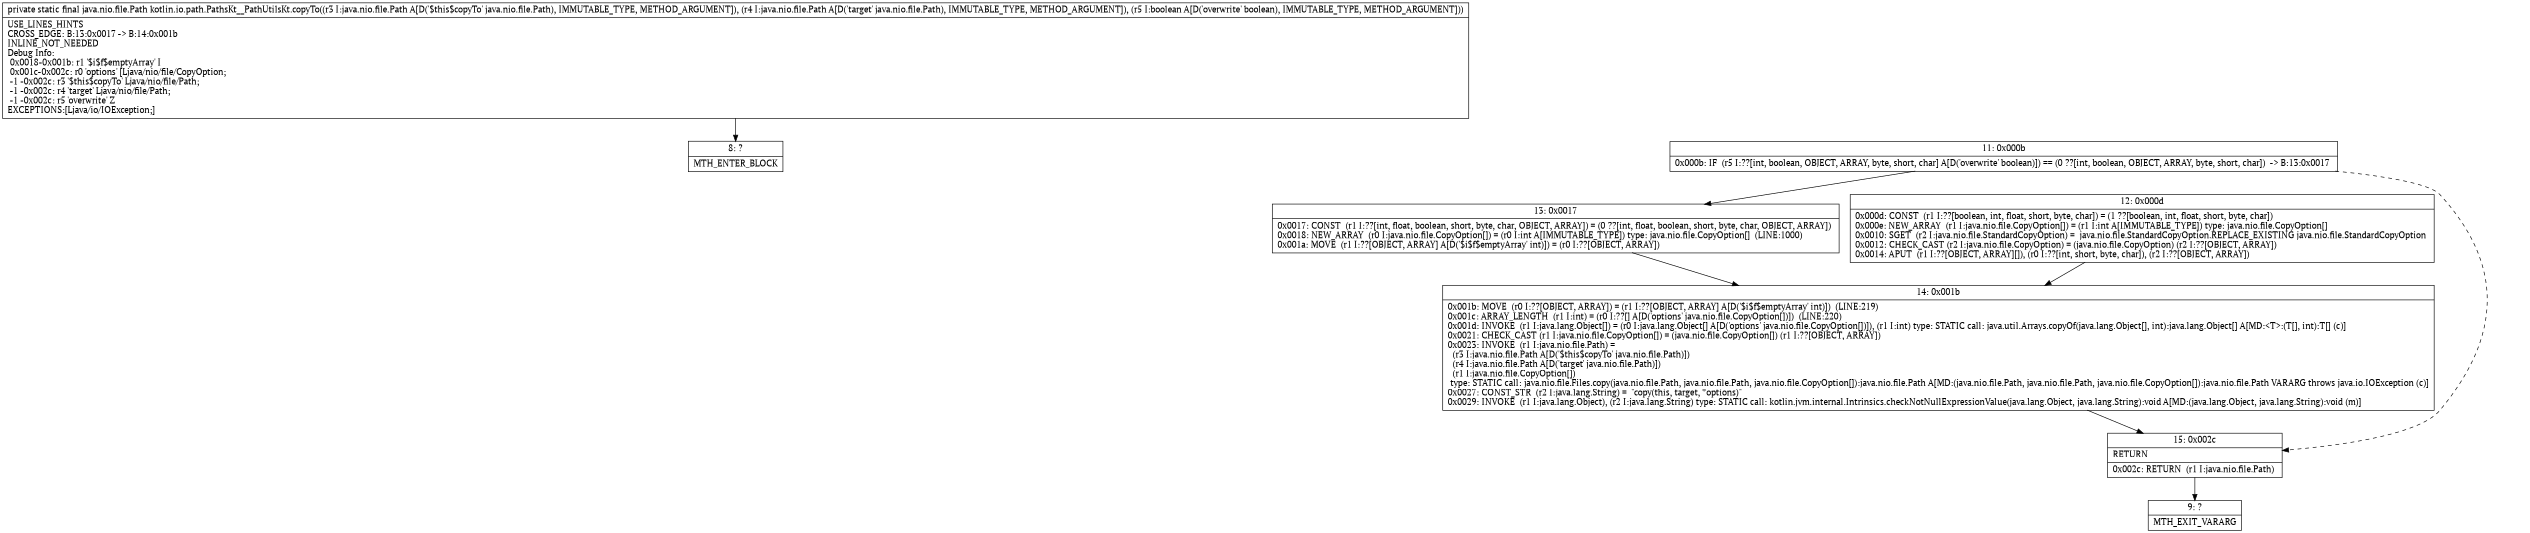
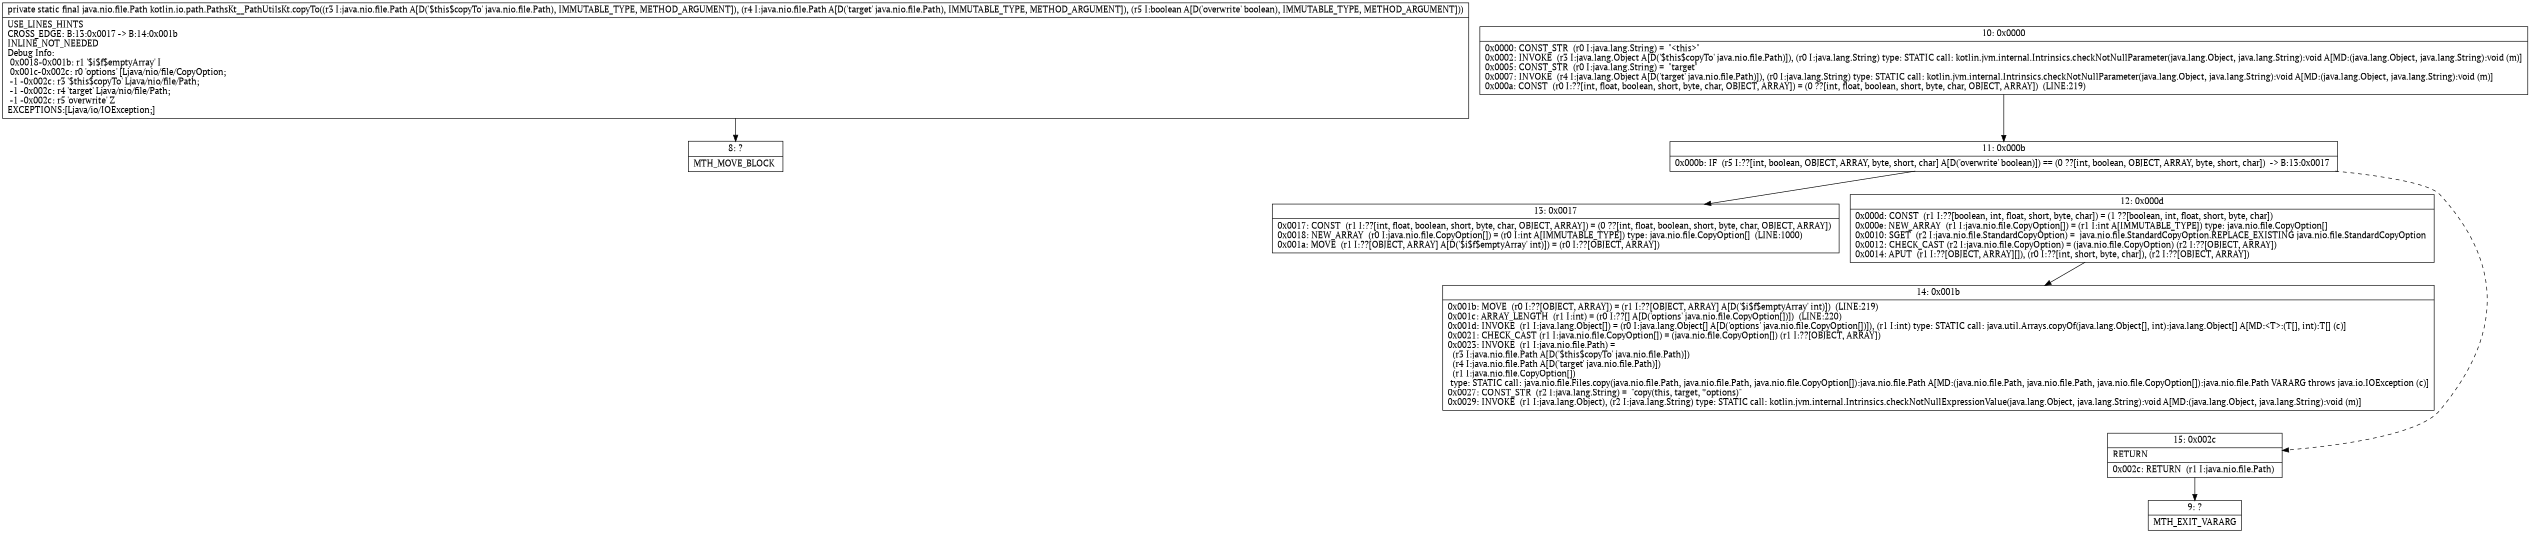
  digraph {
    fontname="PT Serif"
    node [fontname="PT Serif" shape=record]
    edge [fontname="PT Serif"]
-   n1 [label="{8\:\ ?|MTH_ENTER_BLOCK\l}"]
+   n1 [label="{8\:\ ?|MTH_MOVE_BLOCK\l}"]
+   n2 [label="{10\:\ 0x0000|0x0000: CONST_STR  (r0 I:java.lang.String) =  \"\<this\>\" \l0x0002: INVOKE  (r3 I:java.lang.Object A[D('$this$copyTo' java.nio.file.Path)]), (r0 I:java.lang.String) type: STATIC call: kotlin.jvm.internal.Intrinsics.checkNotNullParameter(java.lang.Object, java.lang.String):void A[MD:(java.lang.Object, java.lang.String):void (m)]\l0x0005: CONST_STR  (r0 I:java.lang.String) =  \"target\" \l0x0007: INVOKE  (r4 I:java.lang.Object A[D('target' java.nio.file.Path)]), (r0 I:java.lang.String) type: STATIC call: kotlin.jvm.internal.Intrinsics.checkNotNullParameter(java.lang.Object, java.lang.String):void A[MD:(java.lang.Object, java.lang.String):void (m)]\l0x000a: CONST  (r0 I:??[int, float, boolean, short, byte, char, OBJECT, ARRAY]) = (0 ??[int, float, boolean, short, byte, char, OBJECT, ARRAY])  (LINE:219)\l}"]
    n3 [label="{11\:\ 0x000b|0x000b: IF  (r5 I:??[int, boolean, OBJECT, ARRAY, byte, short, char] A[D('overwrite' boolean)]) == (0 ??[int, boolean, OBJECT, ARRAY, byte, short, char])  \-\> B:13:0x0017 \l}"]
    n4 [label="{13\:\ 0x0017|0x0017: CONST  (r1 I:??[int, float, boolean, short, byte, char, OBJECT, ARRAY]) = (0 ??[int, float, boolean, short, byte, char, OBJECT, ARRAY]) \l0x0018: NEW_ARRAY  (r0 I:java.nio.file.CopyOption[]) = (r0 I:int A[IMMUTABLE_TYPE]) type: java.nio.file.CopyOption[]  (LINE:1000)\l0x001a: MOVE  (r1 I:??[OBJECT, ARRAY] A[D('$i$f$emptyArray' int)]) = (r0 I:??[OBJECT, ARRAY]) \l}"]
    n5 [label="{15\:\ 0x002c|RETURN\l|0x002c: RETURN  (r1 I:java.nio.file.Path) \l}"]
    n6 [label="{12\:\ 0x000d|0x000d: CONST  (r1 I:??[boolean, int, float, short, byte, char]) = (1 ??[boolean, int, float, short, byte, char]) \l0x000e: NEW_ARRAY  (r1 I:java.nio.file.CopyOption[]) = (r1 I:int A[IMMUTABLE_TYPE]) type: java.nio.file.CopyOption[] \l0x0010: SGET  (r2 I:java.nio.file.StandardCopyOption) =  java.nio.file.StandardCopyOption.REPLACE_EXISTING java.nio.file.StandardCopyOption \l0x0012: CHECK_CAST (r2 I:java.nio.file.CopyOption) = (java.nio.file.CopyOption) (r2 I:??[OBJECT, ARRAY]) \l0x0014: APUT  (r1 I:??[OBJECT, ARRAY][]), (r0 I:??[int, short, byte, char]), (r2 I:??[OBJECT, ARRAY]) \l}"]
    n7 [label="{14\:\ 0x001b|0x001b: MOVE  (r0 I:??[OBJECT, ARRAY]) = (r1 I:??[OBJECT, ARRAY] A[D('$i$f$emptyArray' int)])  (LINE:219)\l0x001c: ARRAY_LENGTH  (r1 I:int) = (r0 I:??[] A[D('options' java.nio.file.CopyOption[])])  (LINE:220)\l0x001d: INVOKE  (r1 I:java.lang.Object[]) = (r0 I:java.lang.Object[] A[D('options' java.nio.file.CopyOption[])]), (r1 I:int) type: STATIC call: java.util.Arrays.copyOf(java.lang.Object[], int):java.lang.Object[] A[MD:\<T\>:(T[], int):T[] (c)]\l0x0021: CHECK_CAST (r1 I:java.nio.file.CopyOption[]) = (java.nio.file.CopyOption[]) (r1 I:??[OBJECT, ARRAY]) \l0x0023: INVOKE  (r1 I:java.nio.file.Path) = \l  (r3 I:java.nio.file.Path A[D('$this$copyTo' java.nio.file.Path)])\l  (r4 I:java.nio.file.Path A[D('target' java.nio.file.Path)])\l  (r1 I:java.nio.file.CopyOption[])\l type: STATIC call: java.nio.file.Files.copy(java.nio.file.Path, java.nio.file.Path, java.nio.file.CopyOption[]):java.nio.file.Path A[MD:(java.nio.file.Path, java.nio.file.Path, java.nio.file.CopyOption[]):java.nio.file.Path VARARG throws java.io.IOException (c)]\l0x0027: CONST_STR  (r2 I:java.lang.String) =  \"copy(this, target, *options)\" \l0x0029: INVOKE  (r1 I:java.lang.Object), (r2 I:java.lang.String) type: STATIC call: kotlin.jvm.internal.Intrinsics.checkNotNullExpressionValue(java.lang.Object, java.lang.String):void A[MD:(java.lang.Object, java.lang.String):void (m)]\l}"]
    n8 [label="{9\:\ ?|MTH_EXIT_VARARG\l}"]
    n9 [label="{private static final java.nio.file.Path kotlin.io.path.PathsKt__PathUtilsKt.copyTo((r3 I:java.nio.file.Path A[D('$this$copyTo' java.nio.file.Path), IMMUTABLE_TYPE, METHOD_ARGUMENT]), (r4 I:java.nio.file.Path A[D('target' java.nio.file.Path), IMMUTABLE_TYPE, METHOD_ARGUMENT]), (r5 I:boolean A[D('overwrite' boolean), IMMUTABLE_TYPE, METHOD_ARGUMENT]))  | USE_LINES_HINTS\lCROSS_EDGE: B:13:0x0017 \-\> B:14:0x001b\lINLINE_NOT_NEEDED\lDebug Info:\l  0x0018\-0x001b: r1 '$i$f$emptyArray' I\l  0x001c\-0x002c: r0 'options' [Ljava\/nio\/file\/CopyOption;\l  \-1 \-0x002c: r3 '$this$copyTo' Ljava\/nio\/file\/Path;\l  \-1 \-0x002c: r4 'target' Ljava\/nio\/file\/Path;\l  \-1 \-0x002c: r5 'overwrite' Z\lEXCEPTIONS:[Ljava\/io\/IOException;]\l}"]
+   n2 -> n3
    n3 -> n4
    n3 -> n5 [style=dashed]
-   n4 -> n7
    n5 -> n8
    n6 -> n7
-   n7 -> n5
    n9 -> n1
  }
